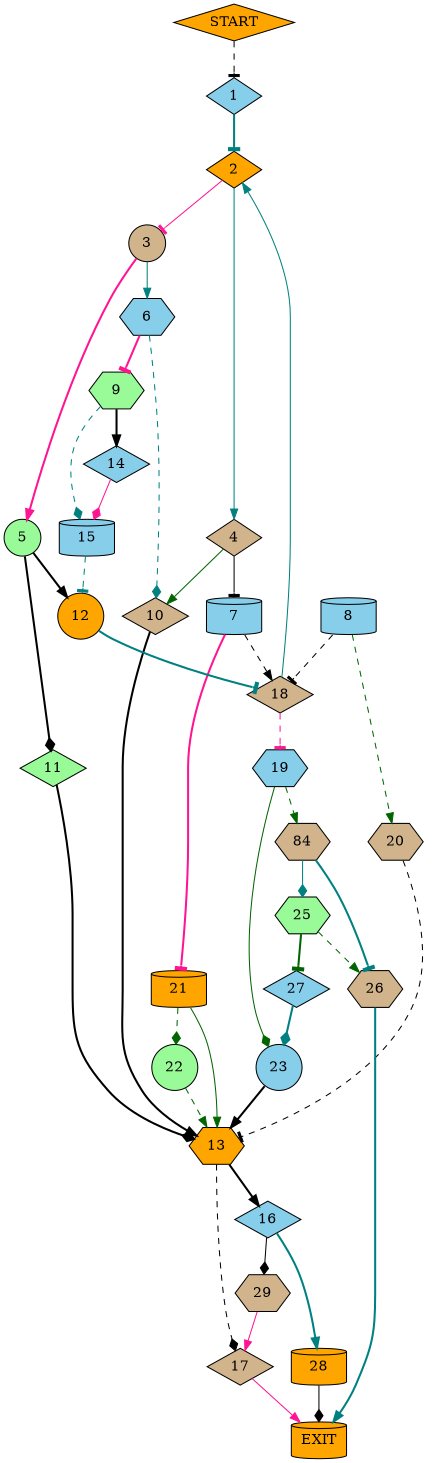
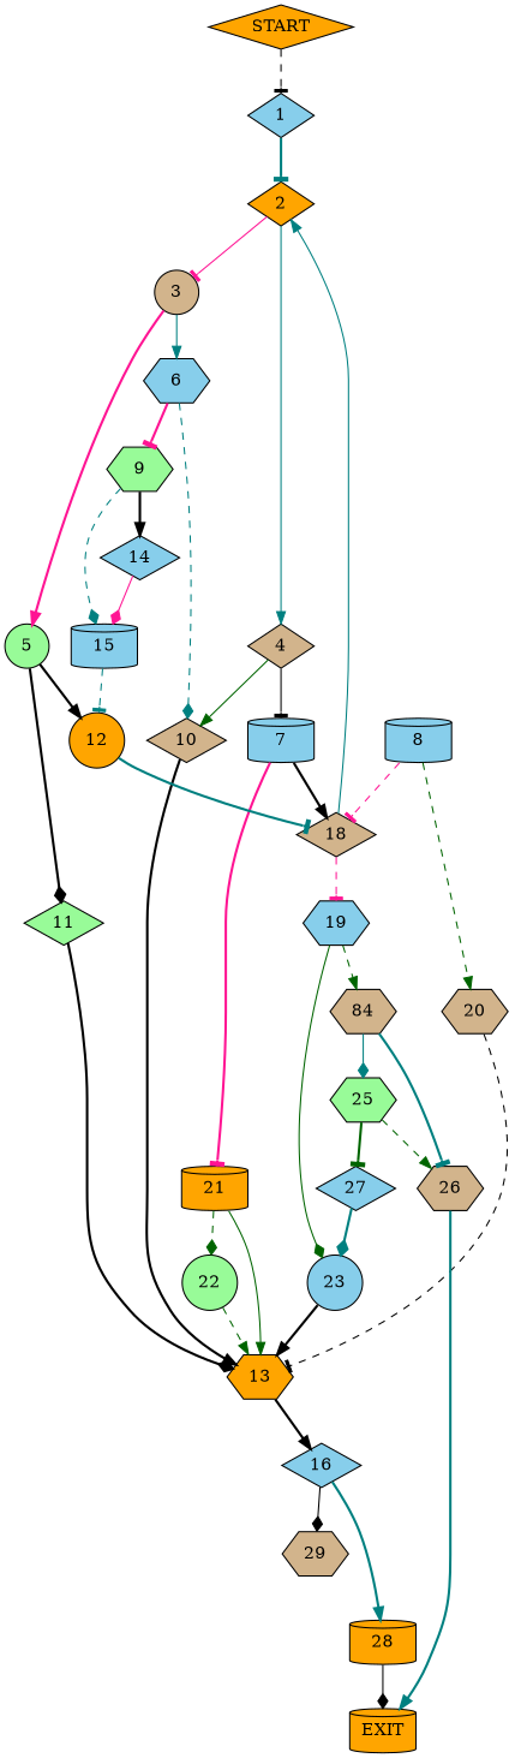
  digraph {
    node [fillcolor=skyblue shape=diamond style=filled]
    edge [arrowhead=normal color=black style=bold]
    n1 [fillcolor=orange label=START]
    1
    2 [fillcolor=orange]
    n4 [fillcolor=orange label=EXIT shape=cylinder]
    3 [fillcolor=tan shape=circle]
    4 [fillcolor=tan]
    5 [fillcolor=palegreen shape=circle]
    6 [shape=hexagon]
    7 [shape=cylinder]
    10 [fillcolor=tan]
    11 [fillcolor=palegreen]
    12 [fillcolor=orange shape=circle]
    9 [fillcolor=palegreen shape=hexagon]
    18 [fillcolor=tan]
    21 [fillcolor=orange shape=cylinder]
    8 [shape=cylinder]
    20 [fillcolor=tan shape=hexagon]
    13 [fillcolor=orange shape=hexagon]
    14
    15 [shape=cylinder]
    19 [shape=hexagon]
    22 [fillcolor=palegreen shape=circle]
    16
-   17 [fillcolor=tan]
    28 [fillcolor=orange shape=cylinder]
    29 [fillcolor=tan shape=hexagon]
    23 [shape=circle]
    n28 [fillcolor=tan label=84 shape=hexagon]
    25 [fillcolor=palegreen shape=hexagon]
    26 [fillcolor=tan shape=hexagon]
    27
    n1 -> 1 [arrowhead=tee style=dashed]
    1 -> 2 [arrowhead=tee color=teal]
    2 -> 3 [arrowhead=tee color=deeppink style=solid]
    2 -> 4 [color=teal style=solid]
    3 -> 5 [color=deeppink]
    3 -> 6 [color=teal style=solid]
    4 -> 7 [arrowhead=tee style=solid]
    4 -> 10 [color=darkgreen style=solid]
    5 -> 11 [arrowhead=diamond]
    5 -> 12
    6 -> 10 [arrowhead=diamond color=teal style=dashed]
    6 -> 9 [arrowhead=tee color=deeppink]
-   7 -> 18 [style=dashed]
+   7 -> 18
    7 -> 21 [arrowhead=tee color=deeppink]
    10 -> 13
    11 -> 13 [arrowhead=diamond]
    12 -> 18 [arrowhead=tee color=teal]
    9 -> 14
    9 -> 15 [arrowhead=diamond color=teal style=dashed]
    18 -> 2 [color=teal style=solid]
    18 -> 19 [arrowhead=tee color=deeppink style=dashed]
    21 -> 13 [color=darkgreen style=solid]
    21 -> 22 [arrowhead=diamond color=darkgreen style=dashed]
-   8 -> 18 [arrowhead=tee style=dashed]
+   8 -> 18 [arrowhead=tee color=deeppink style=dashed]
    8 -> 20 [color=darkgreen style=dashed]
    20 -> 13 [arrowhead=tee style=dashed]
    13 -> 16
-   13 -> 17 [arrowhead=diamond style=dashed]
    14 -> 15 [arrowhead=diamond color=deeppink style=solid]
    15 -> 12 [arrowhead=tee color=teal style=dashed]
    19 -> 23 [arrowhead=diamond color=darkgreen style=solid]
    19 -> n28 [color=darkgreen style=dashed]
    22 -> 13 [color=darkgreen style=dashed]
    16 -> 28 [color=teal]
    16 -> 29 [arrowhead=diamond style=solid]
-   17 -> n4 [color=deeppink style=solid]
    28 -> n4 [arrowhead=diamond style=solid]
-   29 -> 17 [color=deeppink style=solid]
    23 -> 13
    n28 -> 25 [arrowhead=diamond color=teal style=solid]
    n28 -> 26 [arrowhead=tee color=teal]
    25 -> 26 [color=darkgreen style=dashed]
    25 -> 27 [arrowhead=tee color=darkgreen]
    26 -> n4 [color=teal]
    27 -> 23 [arrowhead=diamond color=teal]
  }
